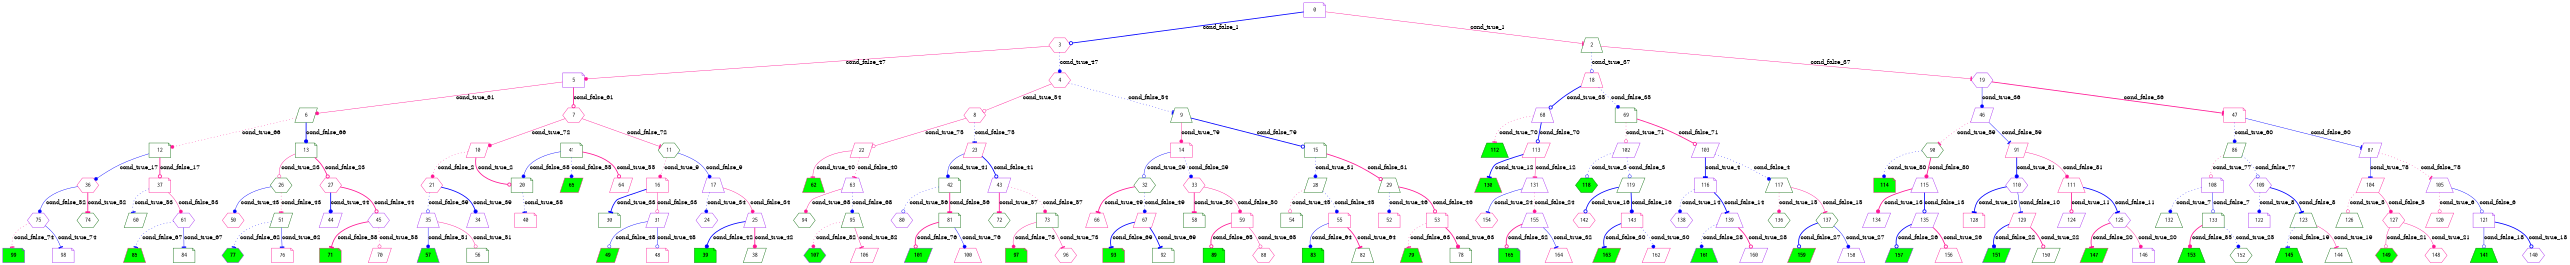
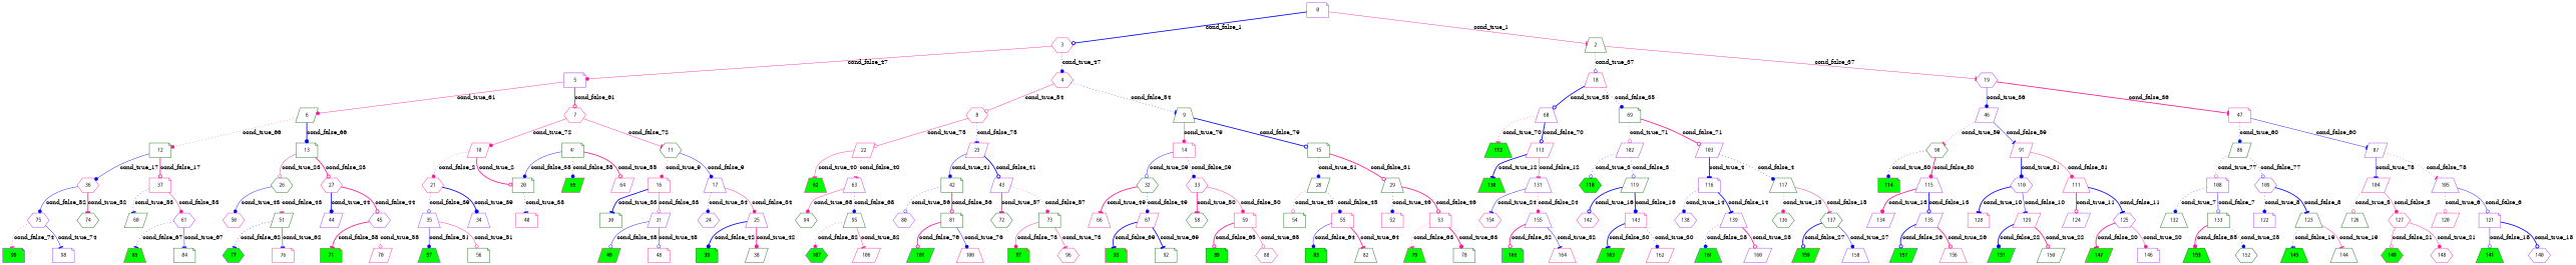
  digraph {
    node [color=deeppink fontname=Courier shape=note]
    edge [arrowhead=dot color=blue style=bold]
    99 [color=purple fillcolor=green fontcolor=black fontname="Courier-Bold" height=.5 style=filled]
    97 [fillcolor=green fontcolor=black fontname="Courier-Bold" height=.5 style=filled]
    93 [fillcolor=green fontcolor=black fontname="Courier-Bold" height=.5 style=filled]
    89 [color=darkgreen fillcolor=green fontcolor=black fontname="Courier-Bold" height=.5 style=filled]
    85 [fillcolor=green fontcolor=black fontname="Courier-Bold" height=.5 shape=trapezium style=filled]
    83 [color=darkgreen fillcolor=green fontcolor=black fontname="Courier-Bold" height=.5 style=filled]
    79 [fillcolor=green fontcolor=black fontname="Courier-Bold" height=.5 shape=trapezium style=filled]
    77 [color=purple fillcolor=green fontcolor=black fontname="Courier-Bold" height=.5 shape=hexagon style=filled]
    71 [fillcolor=green fontcolor=black fontname="Courier-Bold" height=.5 style=filled]
    65 [fillcolor=green fontcolor=black fontname="Courier-Bold" height=.5 shape=parallelogram style=filled]
    62 [fillcolor=green fontcolor=black fontname="Courier-Bold" height=.5 shape=trapezium style=filled]
    57 [color=purple fillcolor=green fontcolor=black fontname="Courier-Bold" height=.5 shape=trapezium style=filled]
    49 [fillcolor=green fontcolor=black fontname="Courier-Bold" height=.5 shape=parallelogram style=filled]
    39 [color=darkgreen fillcolor=green fontcolor=black fontname="Courier-Bold" height=.5 style=filled]
    165 [color=purple fillcolor=green fontcolor=black fontname="Courier-Bold" height=.5 style=filled]
    163 [fillcolor=green fontcolor=black fontname="Courier-Bold" height=.5 shape=parallelogram style=filled]
    161 [color=purple fillcolor=green fontcolor=black fontname="Courier-Bold" height=.5 shape=trapezium style=filled]
    159 [fillcolor=green fontcolor=black fontname="Courier-Bold" height=.5 shape=parallelogram style=filled]
    157 [color=purple fillcolor=green fontcolor=black fontname="Courier-Bold" height=.5 shape=parallelogram style=filled]
    153 [color=darkgreen fillcolor=green fontcolor=black fontname="Courier-Bold" height=.5 shape=trapezium style=filled]
    151 [color=purple fillcolor=green fontcolor=black fontname="Courier-Bold" height=.5 shape=parallelogram style=filled]
    149 [fillcolor=green fontcolor=black fontname="Courier-Bold" height=.5 shape=hexagon style=filled]
    147 [fillcolor=green fontcolor=black fontname="Courier-Bold" height=.5 shape=parallelogram style=filled]
    145 [color=darkgreen fillcolor=green fontcolor=black fontname="Courier-Bold" height=.5 shape=trapezium style=filled]
    141 [color=darkgreen fillcolor=green fontcolor=black fontname="Courier-Bold" height=.5 shape=trapezium style=filled]
    130 [fillcolor=green fontcolor=black fontname="Courier-Bold" height=.5 shape=trapezium style=filled]
    118 [color=darkgreen fillcolor=green fontcolor=black fontname="Courier-Bold" height=.5 shape=hexagon style=filled]
    114 [fillcolor=green fontcolor=black fontname="Courier-Bold" height=.5 style=filled]
    112 [color=darkgreen fillcolor=green fontcolor=black fontname="Courier-Bold" height=.5 shape=trapezium style=filled]
    107 [color=purple fillcolor=green fontcolor=black fontname="Courier-Bold" height=.5 shape=hexagon style=filled]
    101 [color=purple fillcolor=green fontcolor=black fontname="Courier-Bold" height=.5 shape=parallelogram style=filled]
    0 [color=purple height=.5]
    2 [color=darkgreen height=.5 shape=trapezium]
    3 [height=.5 shape=hexagon]
    18 [height=.5 shape=trapezium]
    19 [color=purple height=.5 shape=hexagon]
    4 [height=.5 shape=hexagon]
    5 [color=purple height=.5]
    68 [color=purple height=.5 shape=trapezium]
    69 [color=darkgreen height=.5]
    46 [color=purple height=.5 shape=parallelogram]
    47 [height=.5]
    8 [height=.5 shape=hexagon]
    9 [color=darkgreen height=.5 shape=trapezium]
    6 [color=darkgreen height=.5 shape=parallelogram]
    7 [height=.5 shape=hexagon]
    113 [height=.5 shape=parallelogram]
    102 [color=purple height=.5 shape=parallelogram]
    103 [color=purple height=.5 shape=parallelogram]
    90 [color=darkgreen height=.5 shape=hexagon]
    91 [height=.5 shape=parallelogram]
    86 [color=darkgreen height=.5 shape=parallelogram]
    87 [color=purple height=.5 shape=parallelogram]
    22 [height=.5 shape=parallelogram]
    23 [height=.5 shape=parallelogram]
    14 [height=.5]
    15 [color=darkgreen height=.5]
    12 [color=darkgreen height=.5]
    13 [color=darkgreen height=.5]
    10 [height=.5 shape=parallelogram]
    11 [color=darkgreen height=.5 shape=hexagon]
    20 [color=darkgreen height=.5]
    21 [height=.5 shape=hexagon]
    40 [height=.5]
    34 [color=purple height=.5 shape=trapezium]
    35 [color=purple height=.5 shape=trapezium]
    41 [color=darkgreen height=.5]
    64 [height=.5 shape=parallelogram]
    56 [color=darkgreen height=.5]
    119 [color=darkgreen height=.5 shape=parallelogram]
    142 [height=.5 shape=hexagon]
    143 [height=.5]
    162 [height=.5 shape=parallelogram]
    116 [color=purple height=.5]
    117 [color=darkgreen height=.5 shape=trapezium]
    138 [color=purple height=.5 shape=hexagon]
    139 [color=purple height=.5 shape=trapezium]
    136 [color=darkgreen height=.5 shape=hexagon]
    137 [color=darkgreen height=.5 shape=hexagon]
    160 [color=purple height=.5 shape=parallelogram]
    158 [color=purple height=.5 shape=trapezium]
    104 [height=.5 shape=parallelogram]
    126 [color=darkgreen height=.5 shape=trapezium]
    127 [height=.5 shape=hexagon]
    148 [height=.5 shape=hexagon]
    105 [color=purple height=.5 shape=trapezium]
    120 [height=.5 shape=parallelogram]
    121 [color=purple height=.5]
    140 [color=purple height=.5 shape=hexagon]
    108 [color=purple height=.5]
    132 [color=darkgreen height=.5 shape=trapezium]
    133 [color=darkgreen height=.5]
    152 [color=darkgreen height=.5 shape=hexagon]
    109 [color=purple height=.5 shape=hexagon]
    122 [color=purple height=.5]
    123 [color=darkgreen height=.5 shape=trapezium]
    144 [color=darkgreen height=.5 shape=trapezium]
    16 [height=.5]
    17 [color=purple height=.5 shape=trapezium]
    30 [color=darkgreen height=.5]
    31 [color=purple height=.5 shape=parallelogram]
    24 [color=purple height=.5 shape=hexagon]
    25 [color=purple height=.5 shape=trapezium]
    48 [height=.5]
    38 [color=darkgreen height=.5 shape=parallelogram]
    110 [color=purple height=.5 shape=hexagon]
    128 [height=.5]
    129 [height=.5 shape=parallelogram]
    150 [color=darkgreen height=.5 shape=parallelogram]
    111 [height=.5 shape=trapezium]
    124 [color=purple height=.5 shape=parallelogram]
    125 [color=purple height=.5 shape=hexagon]
    146 [color=purple height=.5]
    131 [color=purple height=.5 shape=trapezium]
    154 [height=.5 shape=hexagon]
    155 [color=purple height=.5 shape=trapezium]
    164 [height=.5 shape=trapezium]
    115 [color=purple height=.5 shape=trapezium]
    134 [color=purple height=.5 shape=parallelogram]
    135 [color=purple height=.5 shape=parallelogram]
    156 [height=.5 shape=trapezium]
    36 [height=.5 shape=hexagon]
    37 [height=.5]
    74 [color=darkgreen height=.5 shape=hexagon]
    75 [color=purple height=.5 shape=hexagon]
    60 [color=darkgreen height=.5 shape=parallelogram]
    61 [color=purple height=.5 shape=hexagon]
    98 [color=purple height=.5]
    84 [color=darkgreen height=.5]
    26 [color=darkgreen height=.5 shape=hexagon]
    27 [height=.5 shape=hexagon]
    50 [height=.5 shape=hexagon]
    51 [color=darkgreen height=.5 shape=parallelogram]
    44 [color=purple height=.5 shape=parallelogram]
    45 [color=purple height=.5 shape=hexagon]
    76 [height=.5]
    70 [height=.5 shape=parallelogram]
    32 [color=darkgreen height=.5 shape=hexagon]
    33 [height=.5 shape=hexagon]
    66 [height=.5 shape=trapezium]
    67 [height=.5 shape=parallelogram]
-   58 [color=darkgreen height=.5]
+   58 [color=darkgreen height=.5 shape=hexagon]
    59 [height=.5]
    92 [color=darkgreen height=.5]
    88 [height=.5 shape=hexagon]
    28 [color=darkgreen height=.5 shape=parallelogram]
    29 [color=darkgreen height=.5 shape=trapezium]
    54 [color=darkgreen height=.5]
    55 [height=.5]
    52 [height=.5]
    53 [height=.5]
    82 [color=darkgreen height=.5 shape=trapezium]
    78 [color=darkgreen height=.5]
    63 [color=purple height=.5 shape=trapezium]
    94 [color=darkgreen height=.5 shape=hexagon]
    95 [color=darkgreen height=.5 shape=trapezium]
    106 [height=.5 shape=parallelogram]
    42 [color=darkgreen height=.5]
    43 [color=purple height=.5 shape=parallelogram]
    80 [color=purple height=.5 shape=hexagon]
    81 [color=darkgreen height=.5]
    72 [color=darkgreen height=.5 shape=hexagon]
    73 [color=darkgreen height=.5]
    100 [height=.5 shape=trapezium]
    96 [height=.5 shape=hexagon]
    0 -> 2 [arrowhead=tee color=deeppink label=cond_true_1 style=solid]
    0 -> 3 [arrowhead=odot label=cond_false_1]
    2 -> 18 [arrowhead=odot label=cond_true_37 style=dotted]
    2 -> 19 [arrowhead=tee color=deeppink label=cond_false_37 style=solid]
    3 -> 4 [label=cond_true_47 style=dotted]
    3 -> 5 [color=deeppink label=cond_false_47 style=solid]
    18 -> 68 [arrowhead=odot label=cond_true_35]
    18 -> 69 [label=cond_false_35 style=dotted]
    19 -> 46 [label=cond_true_36 style=solid]
    19 -> 47 [arrowhead=tee color=deeppink label=cond_false_36]
    4 -> 8 [arrowhead=odot color=deeppink label=cond_true_54 style=solid]
    4 -> 9 [arrowhead=tee label=cond_false_54 style=dotted]
    5 -> 6 [color=deeppink label=cond_true_61 style=solid]
    5 -> 7 [arrowhead=odot color=deeppink label=cond_false_61]
    68 -> 112 [arrowhead=tee color=deeppink label=cond_true_70 style=dotted]
    68 -> 113 [arrowhead=odot label=cond_false_70]
    69 -> 102 [arrowhead=odot color=deeppink label=cond_true_71 style=dotted]
    69 -> 103 [arrowhead=odot color=deeppink label=cond_false_71]
    46 -> 90 [arrowhead=tee color=deeppink label=cond_true_59 style=dotted]
    46 -> 91 [arrowhead=tee label=cond_false_59 style=solid]
    47 -> 86 [label=cond_true_60 style=dotted]
    47 -> 87 [arrowhead=tee label=cond_false_60 style=solid]
    8 -> 22 [arrowhead=odot color=deeppink label=cond_true_75 style=solid]
    8 -> 23 [arrowhead=tee label=cond_false_75 style=dotted]
    9 -> 14 [color=deeppink label=cond_true_79 style=solid]
    9 -> 15 [arrowhead=odot label=cond_false_79]
    6 -> 12 [color=deeppink label=cond_true_66 style=dotted]
    6 -> 13 [label=cond_false_66]
    7 -> 10 [color=deeppink label=cond_true_72 style=solid]
    7 -> 11 [arrowhead=tee color=deeppink label=cond_false_72 style=solid]
    113 -> 130 [arrowhead=tee label=cond_true_12]
    113 -> 131 [arrowhead=tee color=deeppink label=cond_false_12 style=solid]
    102 -> 118 [arrowhead=odot label=cond_true_3 style=dotted]
    102 -> 119 [arrowhead=odot label=cond_false_3 style=dotted]
    103 -> 116 [arrowhead=tee label=cond_true_4]
    103 -> 117 [label=cond_false_4 style=dotted]
    90 -> 114 [label=cond_true_80 style=dotted]
    90 -> 115 [color=deeppink label=cond_false_80]
    91 -> 110 [label=cond_true_81]
    91 -> 111 [color=deeppink label=cond_false_81 style=solid]
    86 -> 108 [arrowhead=odot color=deeppink label=cond_true_77 style=dotted]
    86 -> 109 [arrowhead=odot label=cond_false_77 style=dotted]
    87 -> 104 [arrowhead=tee label=cond_true_78 style=solid]
    87 -> 105 [arrowhead=tee color=deeppink label=cond_false_78 style=dotted]
    22 -> 62 [arrowhead=tee color=deeppink label=cond_true_40 style=solid]
    22 -> 63 [arrowhead=tee color=deeppink label=cond_false_40 style=dotted]
    23 -> 42 [label=cond_true_41 style=solid]
    23 -> 43 [arrowhead=odot label=cond_false_41]
    14 -> 32 [arrowhead=odot label=cond_true_29 style=solid]
    14 -> 33 [label=cond_false_29 style=dotted]
    15 -> 28 [label=cond_true_31 style=dotted]
    15 -> 29 [arrowhead=odot color=deeppink label=cond_false_31]
    12 -> 36 [label=cond_true_17 style=solid]
    12 -> 37 [arrowhead=odot color=deeppink label=cond_false_17]
    13 -> 26 [arrowhead=odot color=deeppink label=cond_true_23 style=solid]
    13 -> 27 [arrowhead=odot color=deeppink label=cond_false_23]
    10 -> 20 [arrowhead=odot color=deeppink label=cond_true_2]
    10 -> 21 [color=deeppink label=cond_false_2 style=dotted]
    11 -> 16 [color=deeppink label=cond_true_9 style=dotted]
    11 -> 17 [label=cond_false_9 style=solid]
    20 -> 40 [arrowhead=tee label=cond_true_38 style=dotted]
    21 -> 34 [label=cond_true_39]
    21 -> 35 [arrowhead=odot label=cond_false_39 style=dotted]
    35 -> 57 [label=cond_false_51 style=solid]
    35 -> 56 [arrowhead=odot color=deeppink label=cond_true_51 style=solid]
    41 -> 65 [label=cond_false_55 style=dotted]
    41 -> 20 [label=cond_false_38 style=solid]
    41 -> 64 [arrowhead=odot color=deeppink label=cond_true_55]
    119 -> 142 [arrowhead=odot label=cond_true_16]
    119 -> 143 [label=cond_false_16]
    143 -> 163 [arrowhead=tee label=cond_false_30]
    143 -> 162 [label=cond_true_30 style=dotted]
    116 -> 138 [label=cond_true_14 style=dotted]
    116 -> 139 [arrowhead=tee label=cond_false_14]
    117 -> 136 [color=deeppink label=cond_true_15 style=dotted]
    117 -> 137 [arrowhead=tee color=deeppink label=cond_false_15 style=solid]
    139 -> 161 [label=cond_false_28 style=dotted]
    139 -> 160 [arrowhead=odot color=deeppink label=cond_true_28]
    137 -> 159 [arrowhead=odot label=cond_false_27]
    137 -> 158 [label=cond_true_27 style=solid]
    104 -> 126 [arrowhead=odot color=deeppink label=cond_true_5 style=dotted]
    104 -> 127 [color=deeppink label=cond_false_5 style=solid]
    127 -> 149 [arrowhead=odot color=deeppink label=cond_false_21 style=solid]
    127 -> 148 [color=deeppink label=cond_true_21 style=solid]
    105 -> 120 [arrowhead=odot color=deeppink label=cond_true_6 style=dotted]
    105 -> 121 [arrowhead=odot label=cond_false_6 style=solid]
    121 -> 141 [arrowhead=odot label=cond_false_18 style=solid]
    121 -> 140 [arrowhead=odot label=cond_true_18]
    108 -> 132 [label=cond_true_7 style=dotted]
    108 -> 133 [arrowhead=odot label=cond_false_7 style=solid]
    133 -> 153 [color=deeppink label=cond_false_85]
    133 -> 152 [label=cond_true_25 style=dotted]
    109 -> 122 [label=cond_true_8 style=dotted]
    109 -> 123 [arrowhead=tee label=cond_false_8]
    123 -> 145 [arrowhead=tee label=cond_false_19 style=dotted]
    123 -> 144 [arrowhead=tee color=deeppink label=cond_true_19 style=solid]
    16 -> 30 [arrowhead=tee label=cond_true_33]
    16 -> 31 [arrowhead=odot color=deeppink label=cond_false_33 style=solid]
    17 -> 24 [label=cond_true_34 style=dotted]
    17 -> 25 [color=deeppink label=cond_false_34 style=solid]
    31 -> 49 [arrowhead=odot label=cond_false_48 style=solid]
    31 -> 48 [arrowhead=odot label=cond_true_48 style=solid]
    25 -> 39 [label=cond_false_42]
    25 -> 38 [color=deeppink label=cond_true_42]
    110 -> 128 [arrowhead=tee label=cond_true_10]
    110 -> 129 [arrowhead=tee label=cond_false_10 style=solid]
    129 -> 151 [label=cond_false_22]
    129 -> 150 [arrowhead=odot color=deeppink label=cond_true_22]
    111 -> 124 [arrowhead=odot color=deeppink label=cond_true_11]
    111 -> 125 [arrowhead=tee label=cond_false_11]
    125 -> 147 [arrowhead=tee color=deeppink label=cond_false_20]
    125 -> 146 [color=deeppink label=cond_true_20 style=solid]
    131 -> 154 [arrowhead=tee label=cond_true_24 style=solid]
    131 -> 155 [color=deeppink label=cond_false_24 style=dotted]
    155 -> 165 [arrowhead=odot color=deeppink label=cond_false_32]
    155 -> 164 [arrowhead=tee label=cond_true_32 style=solid]
    115 -> 134 [color=deeppink label=cond_true_13]
    115 -> 135 [arrowhead=odot label=cond_false_13]
    135 -> 157 [arrowhead=odot label=cond_false_26]
    135 -> 156 [arrowhead=odot color=deeppink label=cond_true_26]
    36 -> 74 [arrowhead=tee color=deeppink label=cond_true_52]
    36 -> 75 [label=cond_false_52 style=solid]
    37 -> 60 [arrowhead=tee label=cond_true_53 style=dotted]
    37 -> 61 [color=deeppink label=cond_false_53 style=solid]
    75 -> 99 [arrowhead=tee color=deeppink label=cond_false_74 style=dotted]
    75 -> 98 [arrowhead=tee label=cond_true_74 style=solid]
    61 -> 85 [arrowhead=tee label=cond_false_67 style=dotted]
    61 -> 84 [arrowhead=tee label=cond_true_67 style=solid]
    26 -> 50 [label=cond_true_43 style=solid]
    26 -> 51 [arrowhead=tee color=deeppink label=cond_false_43 style=dotted]
    27 -> 44 [label=cond_true_44]
    27 -> 45 [arrowhead=odot color=deeppink label=cond_false_44]
    51 -> 77 [arrowhead=tee label=cond_false_62 style=dotted]
    51 -> 76 [arrowhead=tee label=cond_true_62 style=solid]
    45 -> 71 [arrowhead=tee color=deeppink label=cond_false_58]
    45 -> 70 [arrowhead=odot color=deeppink label=cond_true_58 style=dotted]
    32 -> 66 [arrowhead=tee color=deeppink label=cond_true_49]
    32 -> 67 [label=cond_false_49 style=dotted]
    33 -> 58 [arrowhead=tee color=deeppink label=cond_true_50]
    33 -> 59 [color=deeppink label=cond_false_50 style=solid]
    67 -> 93 [arrowhead=tee label=cond_false_69]
    67 -> 92 [arrowhead=tee label=cond_true_69]
    59 -> 89 [arrowhead=odot color=deeppink label=cond_false_65]
    59 -> 88 [arrowhead=odot color=deeppink label=cond_true_65 style=solid]
    28 -> 54 [arrowhead=odot color=deeppink label=cond_true_45 style=dotted]
    28 -> 55 [label=cond_false_45 style=dotted]
    29 -> 52 [label=cond_true_46 style=dotted]
    29 -> 53 [arrowhead=odot color=deeppink label=cond_false_46]
    55 -> 83 [label=cond_false_64 style=solid]
    55 -> 82 [arrowhead=tee color=deeppink label=cond_true_64]
    53 -> 79 [arrowhead=tee color=deeppink label=cond_false_63 style=dotted]
    53 -> 78 [color=deeppink label=cond_true_63]
    63 -> 94 [color=deeppink label=cond_true_68 style=solid]
    63 -> 95 [label=cond_false_68 style=dotted]
    95 -> 107 [color=deeppink label=cond_false_82 style=dotted]
    95 -> 106 [arrowhead=tee color=deeppink label=cond_true_82 style=solid]
    42 -> 80 [arrowhead=odot label=cond_true_56 style=dotted]
-   42 -> 81 [arrowhead=tee color=deeppink label=cond_false_56]
+   42 -> 81 [arrowhead=odot color=deeppink label=cond_false_56]
    43 -> 72 [arrowhead=tee color=deeppink label=cond_true_57]
    43 -> 73 [color=deeppink label=cond_false_57 style=dotted]
    81 -> 101 [arrowhead=odot color=deeppink label=cond_false_76]
    81 -> 100 [label=cond_true_76 style=solid]
    73 -> 97 [color=deeppink label=cond_false_73 style=solid]
    73 -> 96 [arrowhead=tee color=deeppink label=cond_true_73 style=solid]
  }
